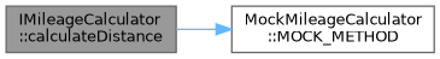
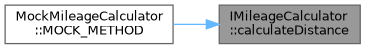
  digraph {
    rankdir=RL
    node [fontname=Helvetica fontsize=10 shape=box style=filled]
    n1 [color=gray40 fillcolor=grey60 fontcolor=black height=0.2 label="IMileageCalculator\l::calculateDistance" width=0.4]
    n2 [color=grey40 fillcolor=white height=0.2 label="MockMileageCalculator\l::MOCK_METHOD" width=0.4]
-   n2 -> n1 [color=steelblue1 dir=back fontname=Helvetica fontsize=10 labelfontname=Helvetica labelfontsize=10 style=solid]
+   n1 -> n2 [color=steelblue1 dir=back fontname=Helvetica fontsize=10 labelfontname=Helvetica labelfontsize=10 style=solid]
  }
